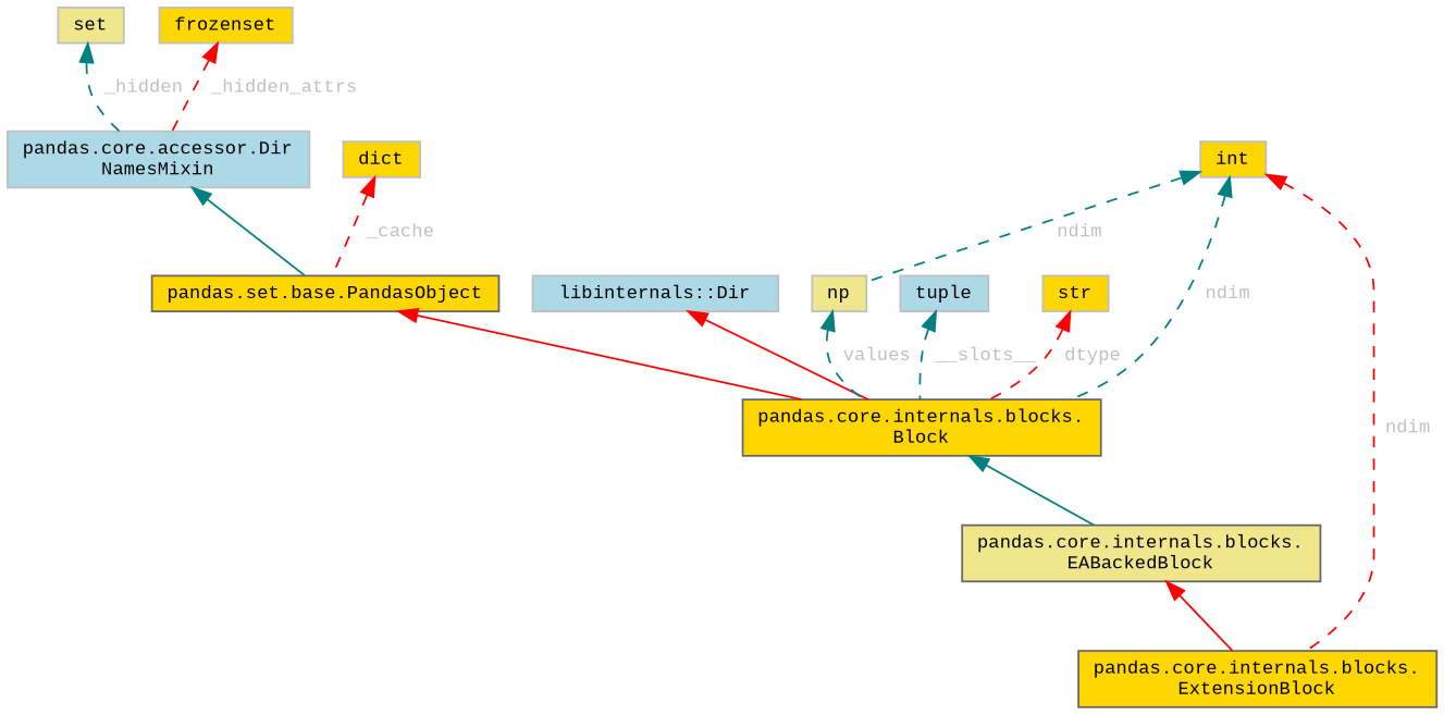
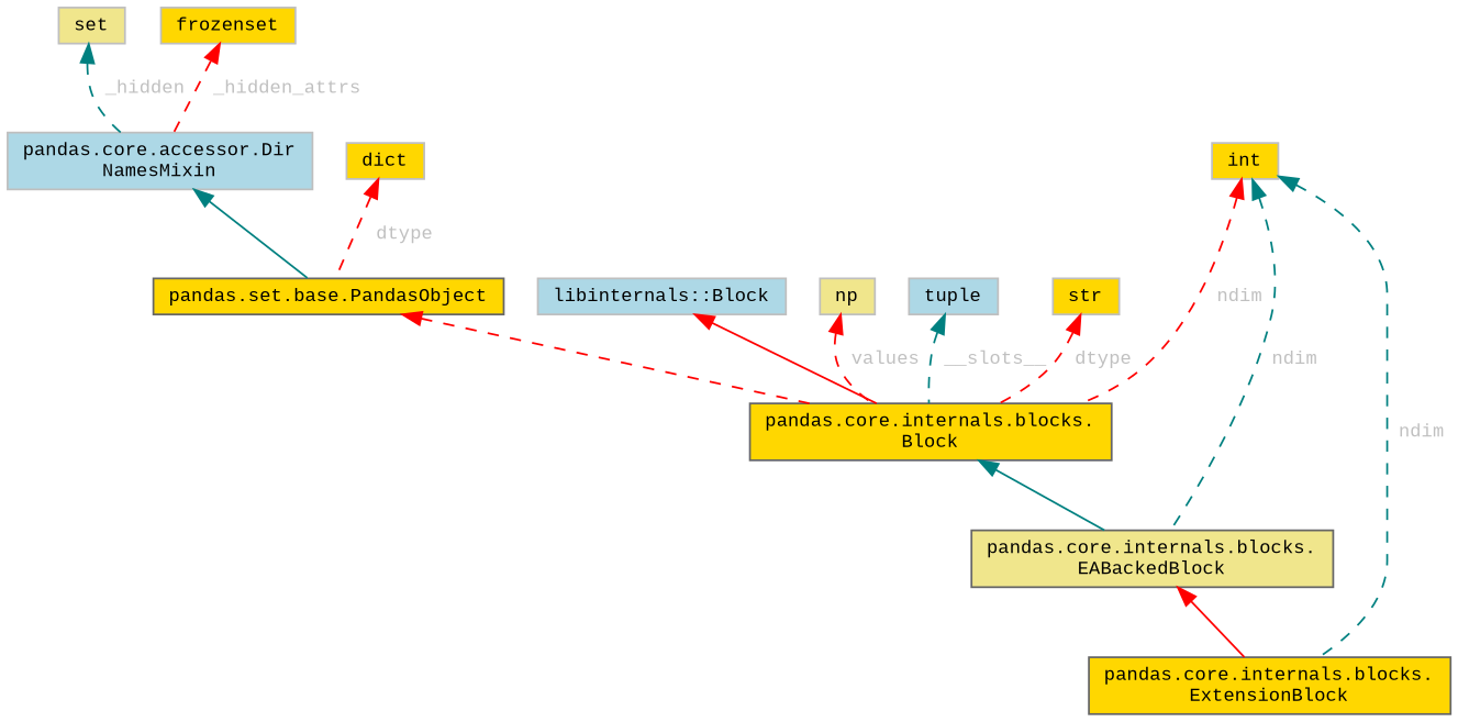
  digraph {
    fontname="Liberation Mono"
    node [color=grey75 fillcolor=gold fontname="Liberation Mono" fontsize=10 shape=box style=filled]
    edge [color=teal dir=back fontname="Liberation Mono" fontsize=10 labelfontname=Helvetica labelfontsize=10 style=dashed fontcolor=grey]
    n1 [color=gray40 fontcolor=black height=0.2 label="pandas.core.internals.blocks.\lExtensionBlock" width=0.4]
    n2 [color=gray40 fillcolor=khaki height=0.2 label="pandas.core.internals.blocks.\lEABackedBlock" width=0.4]
    n3 [color=gray40 height=0.2 label="pandas.core.internals.blocks.\lBlock" width=0.4]
    n4 [color=gray40 height=0.2 label="pandas.set.base.PandasObject" width=0.4]
    n5 [fillcolor=lightblue height=0.2 label="pandas.core.accessor.Dir\lNamesMixin" width=0.4]
    n6 [fillcolor=khaki height=0.2 label=set width=0.4]
    n7 [height=0.2 label=frozenset width=0.4]
    n8 [height=0.2 label=dict width=0.4]
-   n9 [fillcolor=lightblue height=0.2 label="libinternals::Dir" width=0.4]
+   n9 [fillcolor=lightblue height=0.2 label="libinternals::Block" width=0.4]
    n10 [fillcolor=khaki height=0.2 label=np width=0.4]
    n11 [fillcolor=lightblue height=0.2 label=tuple width=0.4]
    n12 [height=0.2 label=str width=0.4]
    n13 [height=0.2 label=int width=0.4]
    n2 -> n1 [color=red style=solid fontcolor=""]
    n3 -> n2 [style=solid fontcolor=""]
-   n4 -> n3 [color=red style=solid fontcolor=""]
+   n4 -> n3 [color=red fontcolor=""]
    n5 -> n4 [style=solid fontcolor=""]
    n6 -> n5 [label=" _hidden"]
    n7 -> n5 [color=red label=" _hidden_attrs"]
-   n8 -> n4 [color=red label=" _cache"]
+   n8 -> n4 [color=red label=" dtype"]
    n9 -> n3 [color=red style=solid fontcolor=""]
-   n10 -> n3 [label=" values"]
+   n10 -> n3 [color=red label=" values"]
    n11 -> n3 [label=" __slots__"]
    n12 -> n3 [color=red label=" dtype"]
-   n13 -> n1 [color=red label=" ndim"]
-   n13 -> n10 [label=" ndim"]
-   n13 -> n3 [label=" ndim"]
+   n13 -> n1 [label=" ndim"]
+   n13 -> n2 [label=" ndim"]
+   n13 -> n3 [color=red label=" ndim"]
  }
